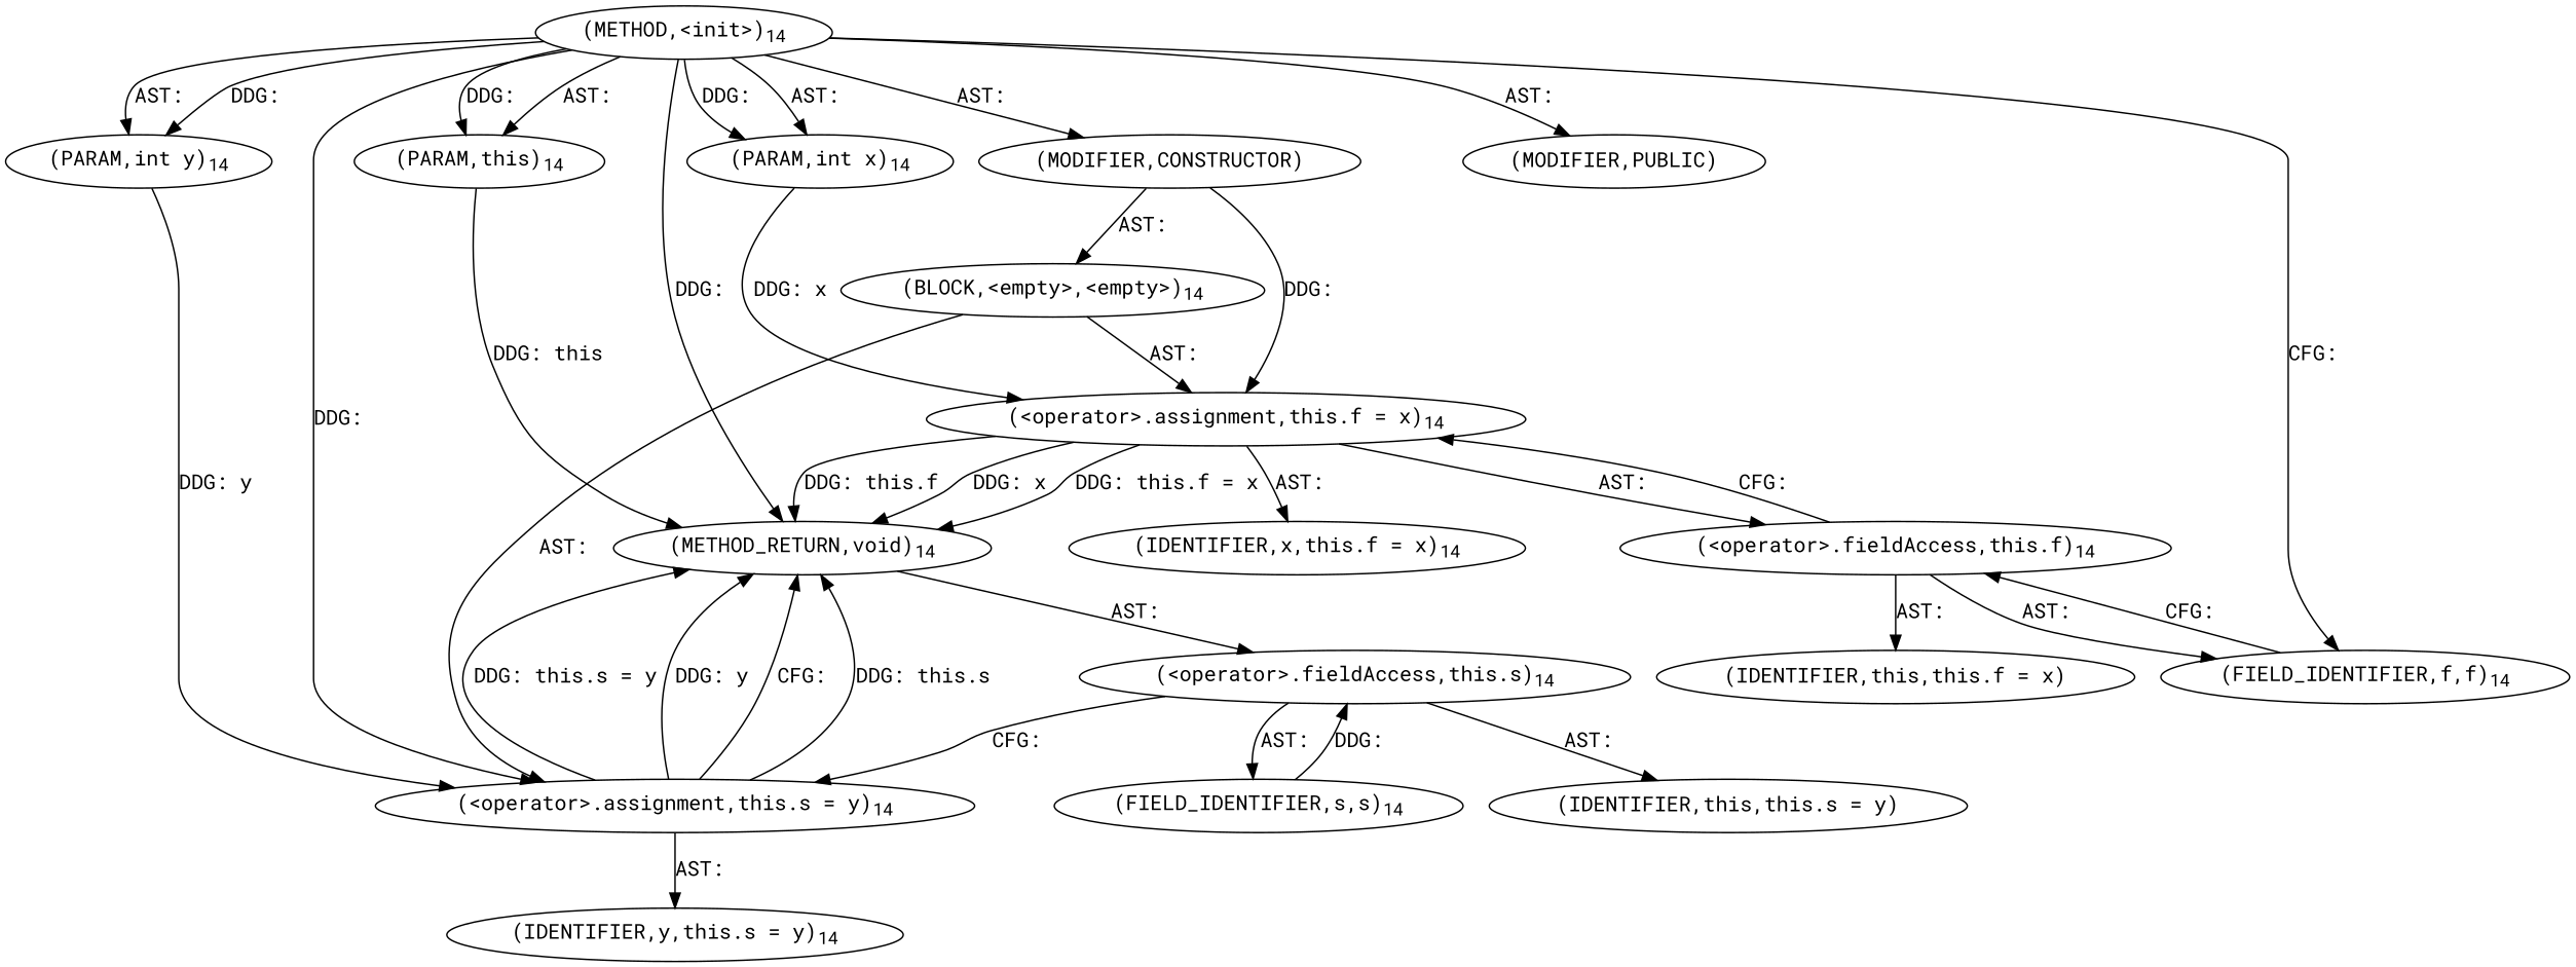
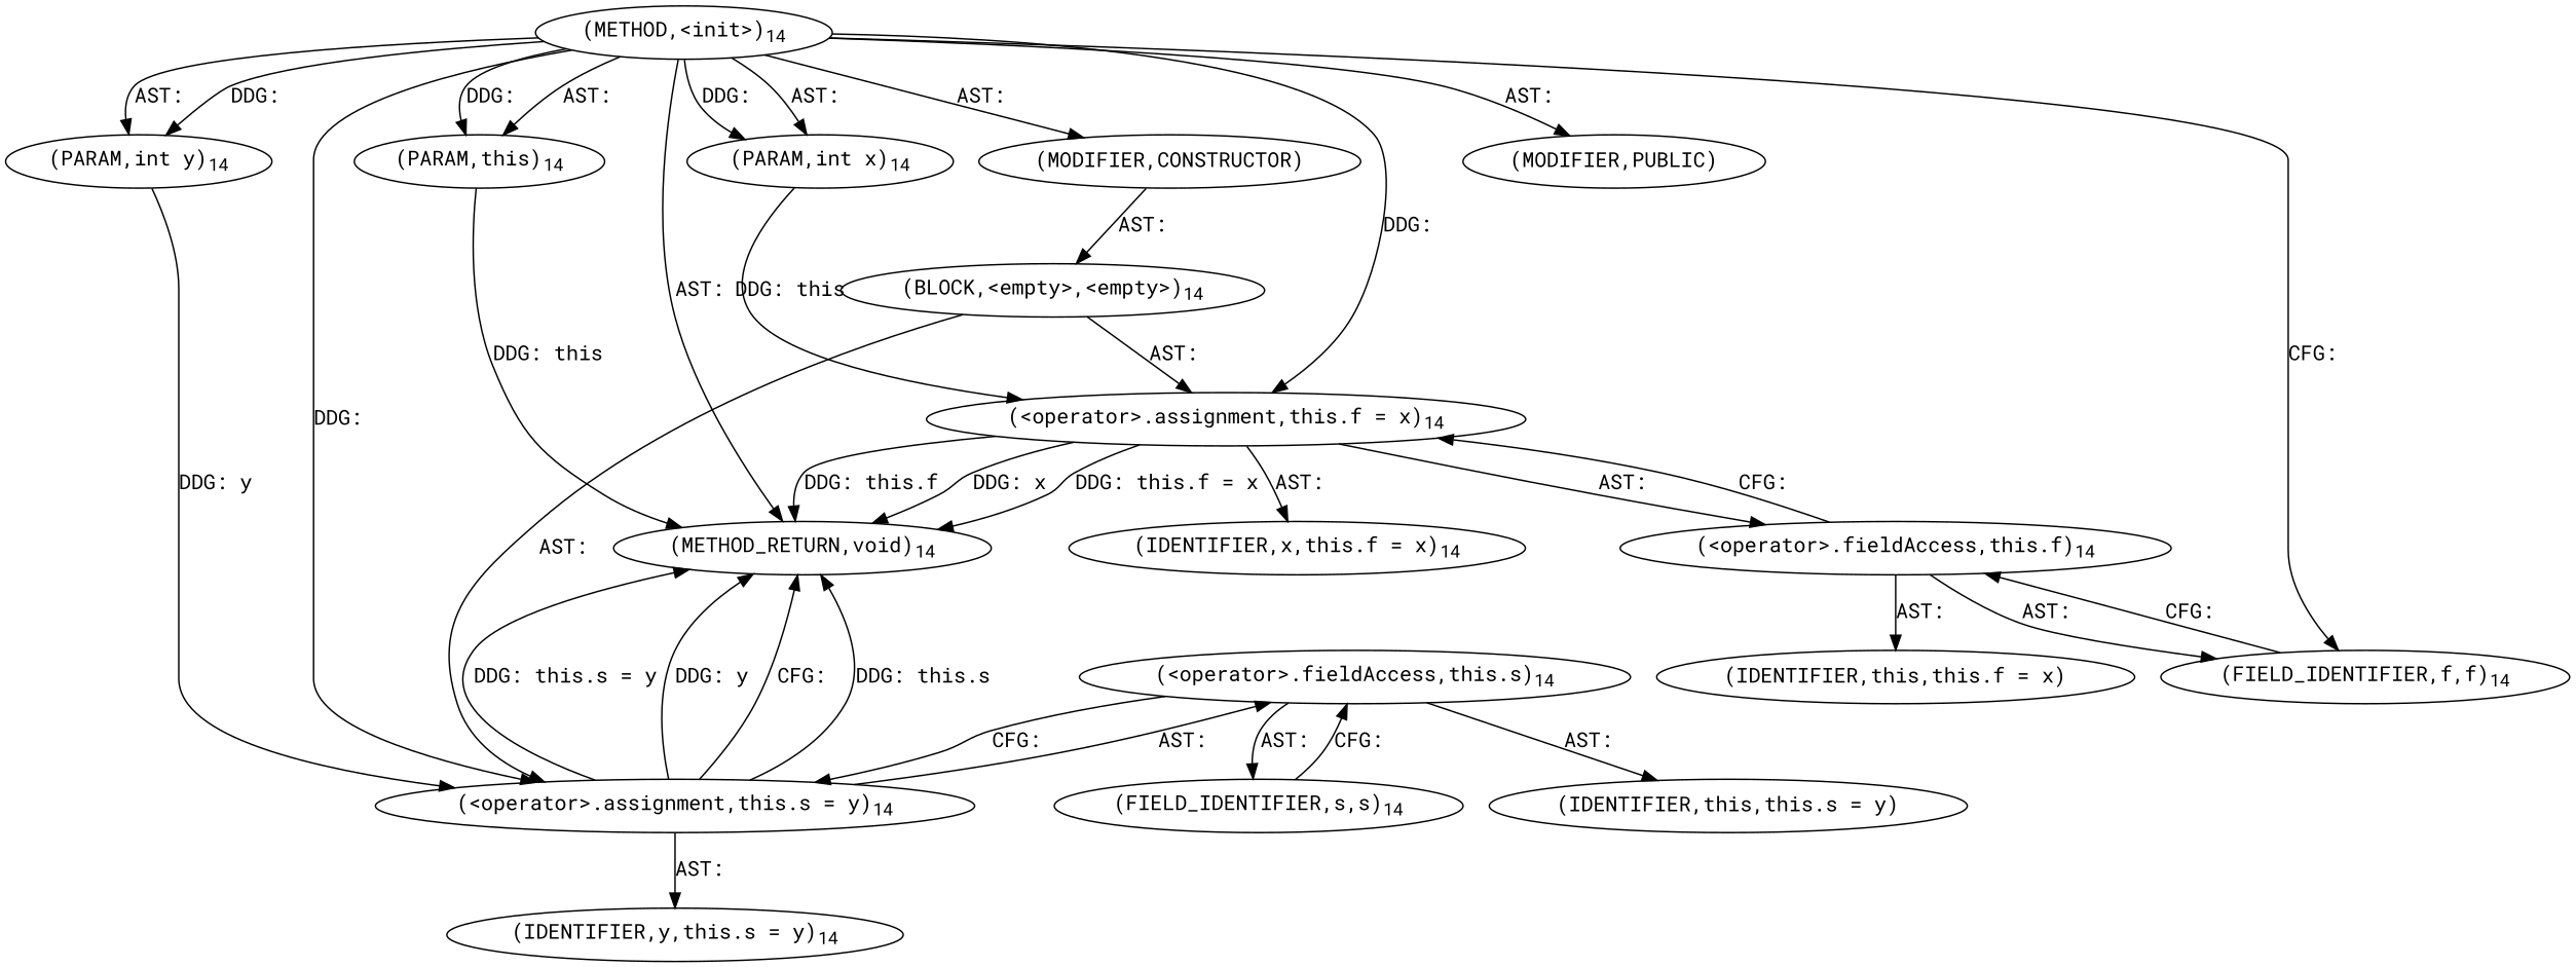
  digraph {
    fontname="Roboto Mono"
    node [fontname="Roboto Mono"]
    edge [fontname="Roboto Mono"]
    n1 [label=<(METHOD,&lt;init&gt;)<SUB>14</SUB>>]
    n2 [label=<(PARAM,this)<SUB>14</SUB>>]
    n3 [label=<(PARAM,int x)<SUB>14</SUB>>]
    n4 [label=<(PARAM,int y)<SUB>14</SUB>>]
    n5 [label=<(&lt;operator&gt;.assignment,this.f = x)<SUB>14</SUB>>]
    n6 [label=<(FIELD_IDENTIFIER,f,f)<SUB>14</SUB>>]
    n7 [label=<(&lt;operator&gt;.assignment,this.s = y)<SUB>14</SUB>>]
    n8 [label=<(MODIFIER,CONSTRUCTOR)>]
    n9 [label=<(MODIFIER,PUBLIC)>]
    n10 [label=<(METHOD_RETURN,void)<SUB>14</SUB>>]
    n11 [label=<(BLOCK,&lt;empty&gt;,&lt;empty&gt;)<SUB>14</SUB>>]
    n12 [label=<(&lt;operator&gt;.fieldAccess,this.f)<SUB>14</SUB>>]
    n13 [label=<(IDENTIFIER,x,this.f = x)<SUB>14</SUB>>]
    n14 [label=<(&lt;operator&gt;.fieldAccess,this.s)<SUB>14</SUB>>]
    n15 [label=<(IDENTIFIER,y,this.s = y)<SUB>14</SUB>>]
    n16 [label=<(IDENTIFIER,this,this.f = x)>]
    n17 [label=<(FIELD_IDENTIFIER,s,s)<SUB>14</SUB>>]
    n18 [label=<(IDENTIFIER,this,this.s = y)>]
    n1 -> n2 [label="AST: "]
    n1 -> n2 [label="DDG: "]
    n1 -> n3 [label="AST: "]
    n1 -> n3 [label="DDG: "]
    n1 -> n4 [label="AST: "]
    n1 -> n4 [label="DDG: "]
-   n8 -> n5 [label="DDG: "]
+   n1 -> n5 [label="DDG: "]
    n1 -> n6 [label="CFG: "]
    n1 -> n7 [label="DDG: "]
    n1 -> n8 [label="AST: "]
    n1 -> n9 [label="AST: "]
-   n1 -> n10 [label="DDG: "]
+   n1 -> n10 [label="AST: "]
    n2 -> n10 [label="DDG: this"]
-   n3 -> n5 [label="DDG: x"]
+   n3 -> n5 [label="DDG: this"]
    n4 -> n7 [label="DDG: y"]
    n5 -> n10 [label="DDG: this.f"]
    n5 -> n10 [label="DDG: x"]
    n5 -> n10 [label="DDG: this.f = x"]
    n5 -> n12 [label="AST: "]
    n5 -> n13 [label="AST: "]
    n6 -> n12 [label="CFG: "]
    n7 -> n10 [label="CFG: "]
    n7 -> n10 [label="DDG: this.s"]
    n7 -> n10 [label="DDG: y"]
    n7 -> n10 [label="DDG: this.s = y"]
-   n10 -> n14 [label="AST: "]
+   n7 -> n14 [label="AST: "]
    n7 -> n15 [label="AST: "]
    n8 -> n11 [label="AST: "]
    n11 -> n5 [label="AST: "]
    n11 -> n7 [label="AST: "]
    n12 -> n5 [label="CFG: "]
    n12 -> n6 [label="AST: "]
    n12 -> n16 [label="AST: "]
    n14 -> n7 [label="CFG: "]
    n14 -> n17 [label="AST: "]
    n14 -> n18 [label="AST: "]
-   n17 -> n14 [label="DDG: "]
+   n17 -> n14 [label="CFG: "]
  }
